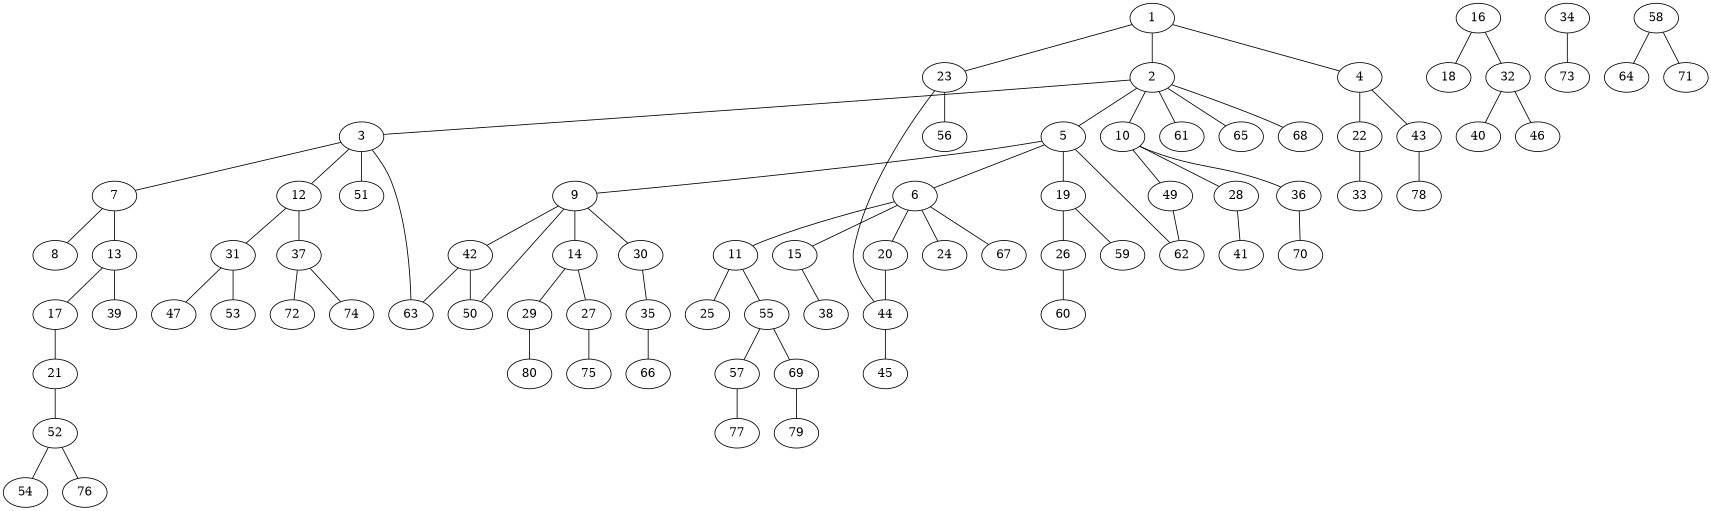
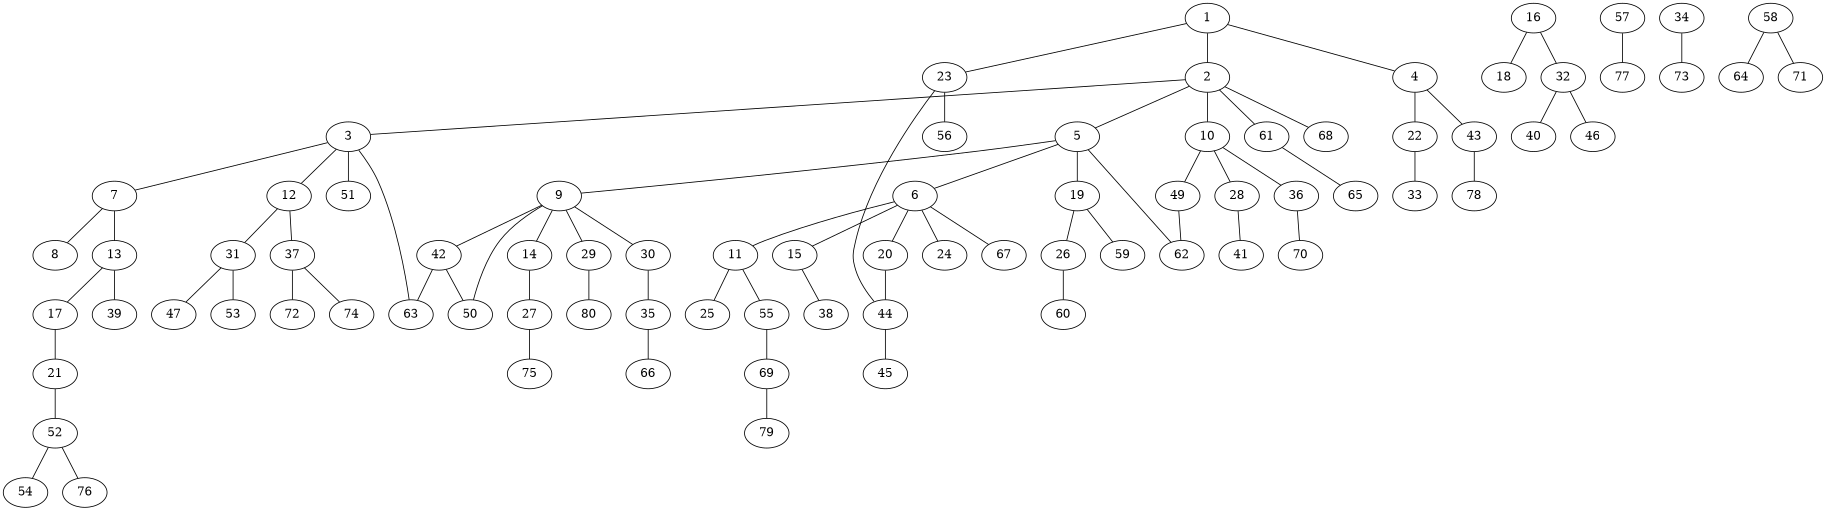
  graph {
    1
    2
    4
    23
    3
    5
    61
    65
    68
    10
    22
    43
    44
    56
    7
    12
    51
    63
    6
    9
    19
    62
    33
    78
    45
    8
    13
    31
    37
    11
    15
    20
    24
    67
    14
    29
    30
    42
    50
    28
    36
    49
    26
    59
    17
    39
    16
    18
    32
    47
    53
    72
    74
    25
    55
    38
    27
    80
    35
    41
    70
    60
    57
    69
    34
    73
    21
    75
    66
    77
    79
    40
    46
    52
    58
    64
    71
    54
    76
    1 -- 2
    1 -- 4
    1 -- 23
    2 -- 3
    2 -- 5
    2 -- 61
-   2 -- 65
+   61 -- 65
    2 -- 68
    2 -- 10
    4 -- 22
    4 -- 43
    23 -- 44
    23 -- 56
    3 -- 7
    3 -- 12
    3 -- 51
    3 -- 63
    5 -- 6
    5 -- 9
    5 -- 19
    5 -- 62
    10 -- 28
    10 -- 36
    10 -- 49
    22 -- 33
    43 -- 78
    44 -- 45
    7 -- 8
    7 -- 13
    12 -- 31
    12 -- 37
    6 -- 11
    6 -- 15
    6 -- 20
    6 -- 24
    6 -- 67
    9 -- 14
-   14 -- 29
+   9 -- 29
    9 -- 30
    9 -- 42
    9 -- 50
    19 -- 26
    19 -- 59
    13 -- 17
    13 -- 39
    31 -- 47
    31 -- 53
    37 -- 72
    37 -- 74
    11 -- 25
    11 -- 55
    15 -- 38
    20 -- 44
    14 -- 27
    29 -- 80
    30 -- 35
    42 -- 63
    42 -- 50
    28 -- 41
    36 -- 70
    49 -- 62
    26 -- 60
    17 -- 21
    16 -- 18
    16 -- 32
    32 -- 40
    32 -- 46
-   55 -- 57
    55 -- 69
    27 -- 75
    35 -- 66
    57 -- 77
    69 -- 79
    34 -- 73
    21 -- 52
    52 -- 54
    52 -- 76
    58 -- 64
    58 -- 71
  }
